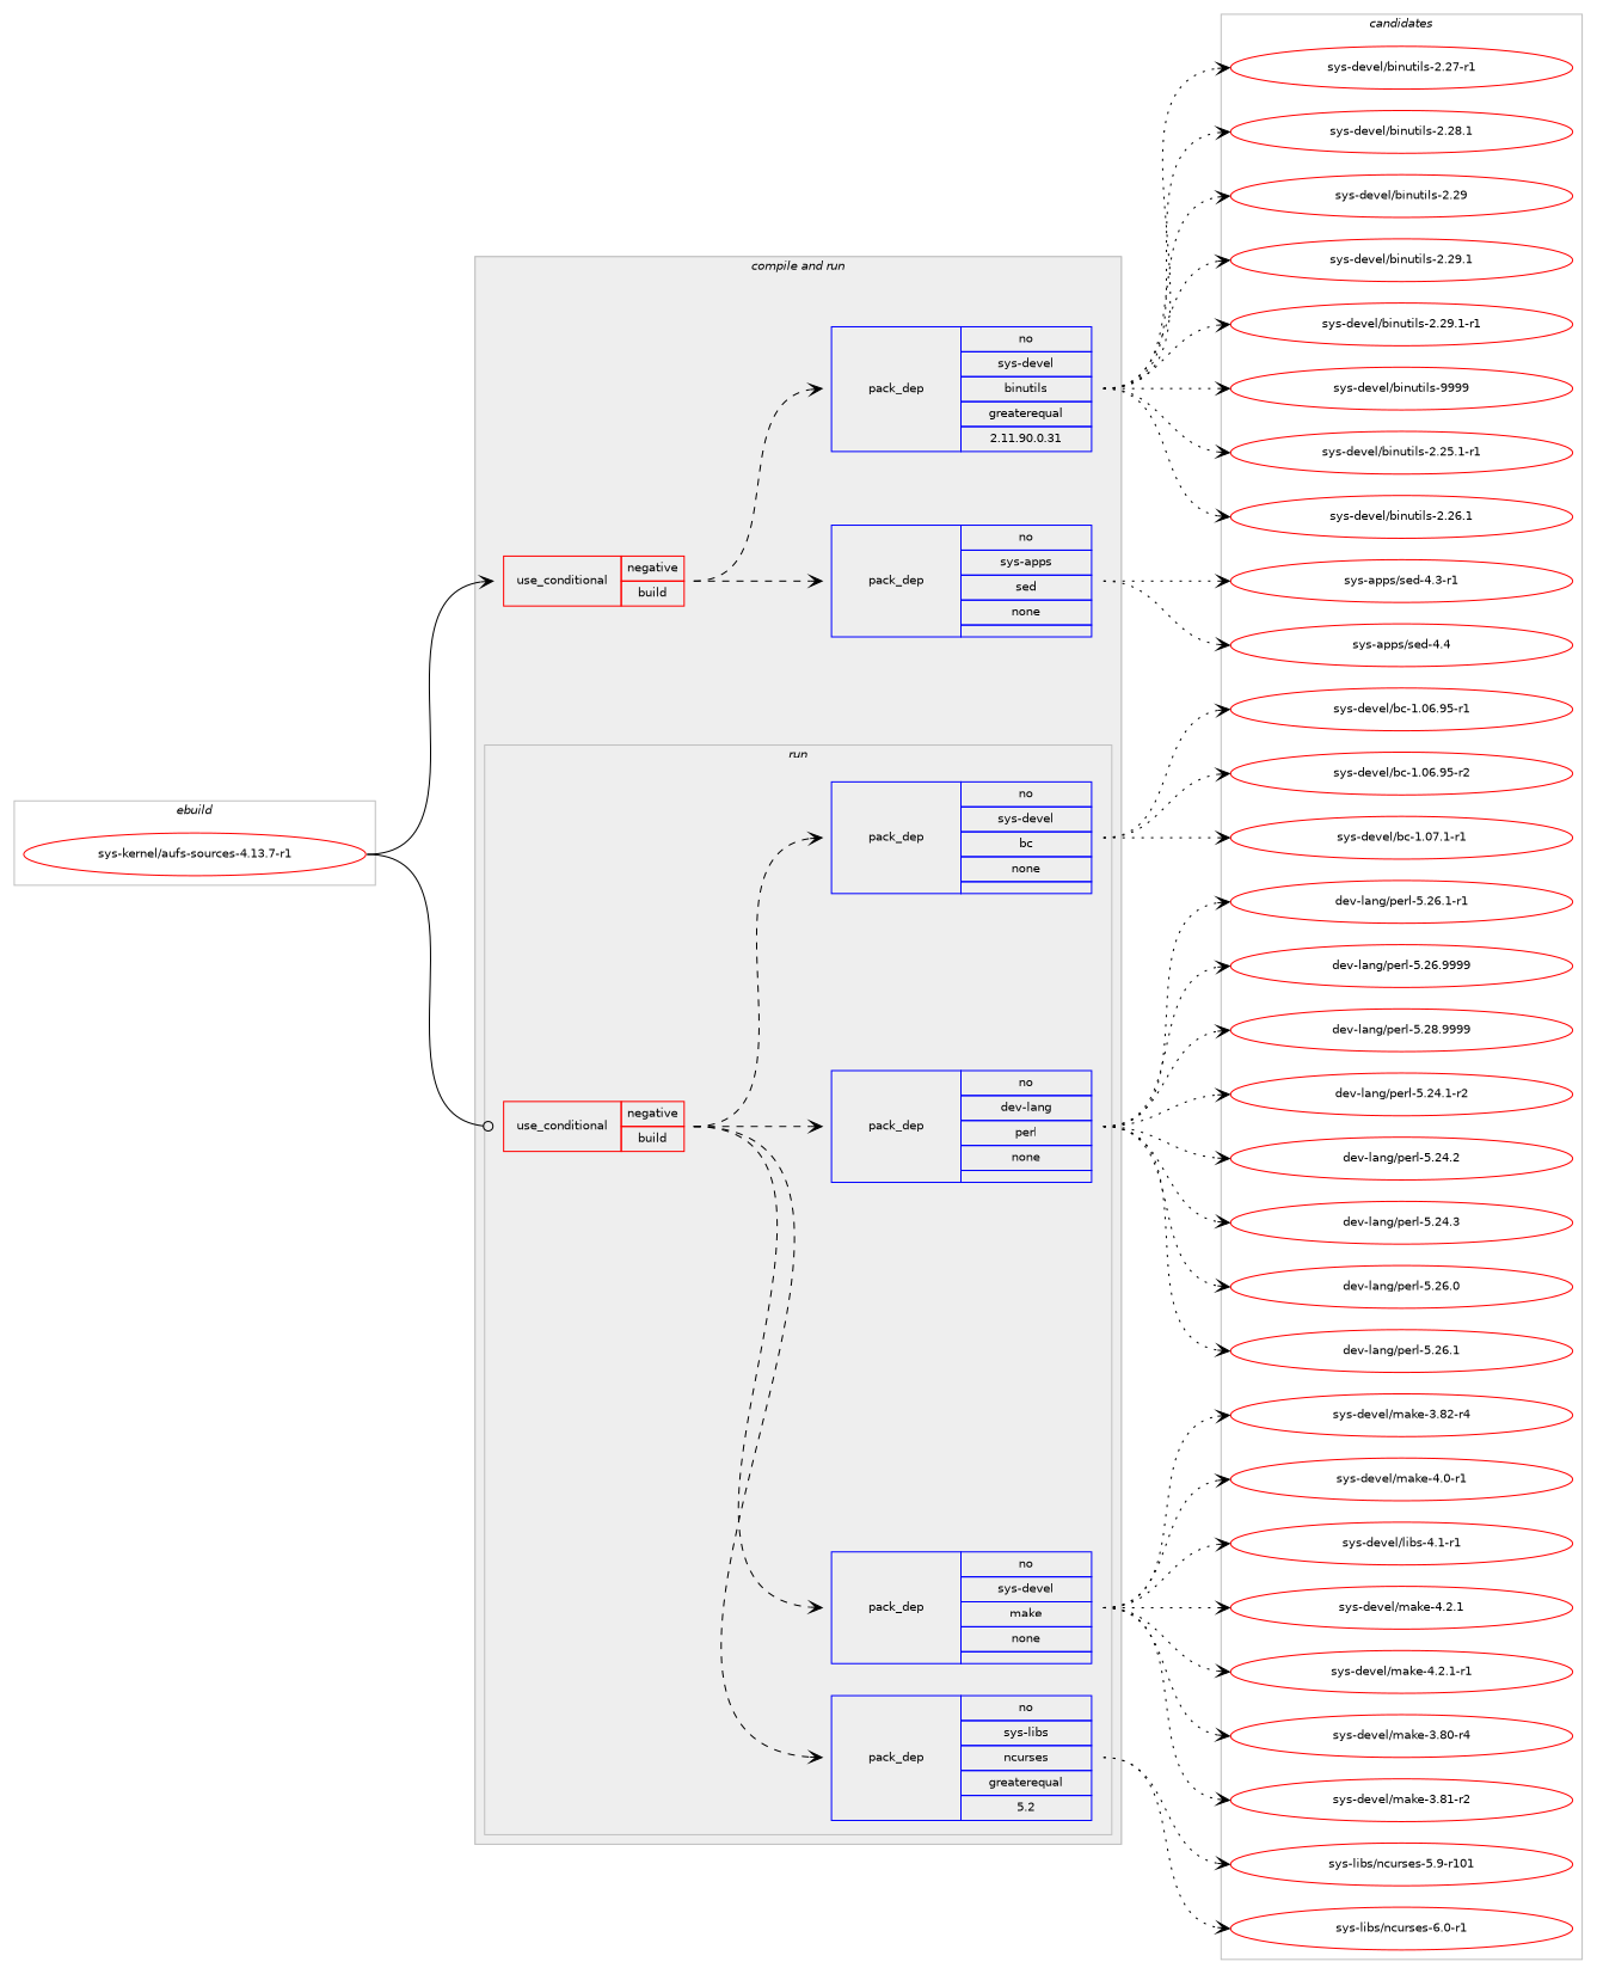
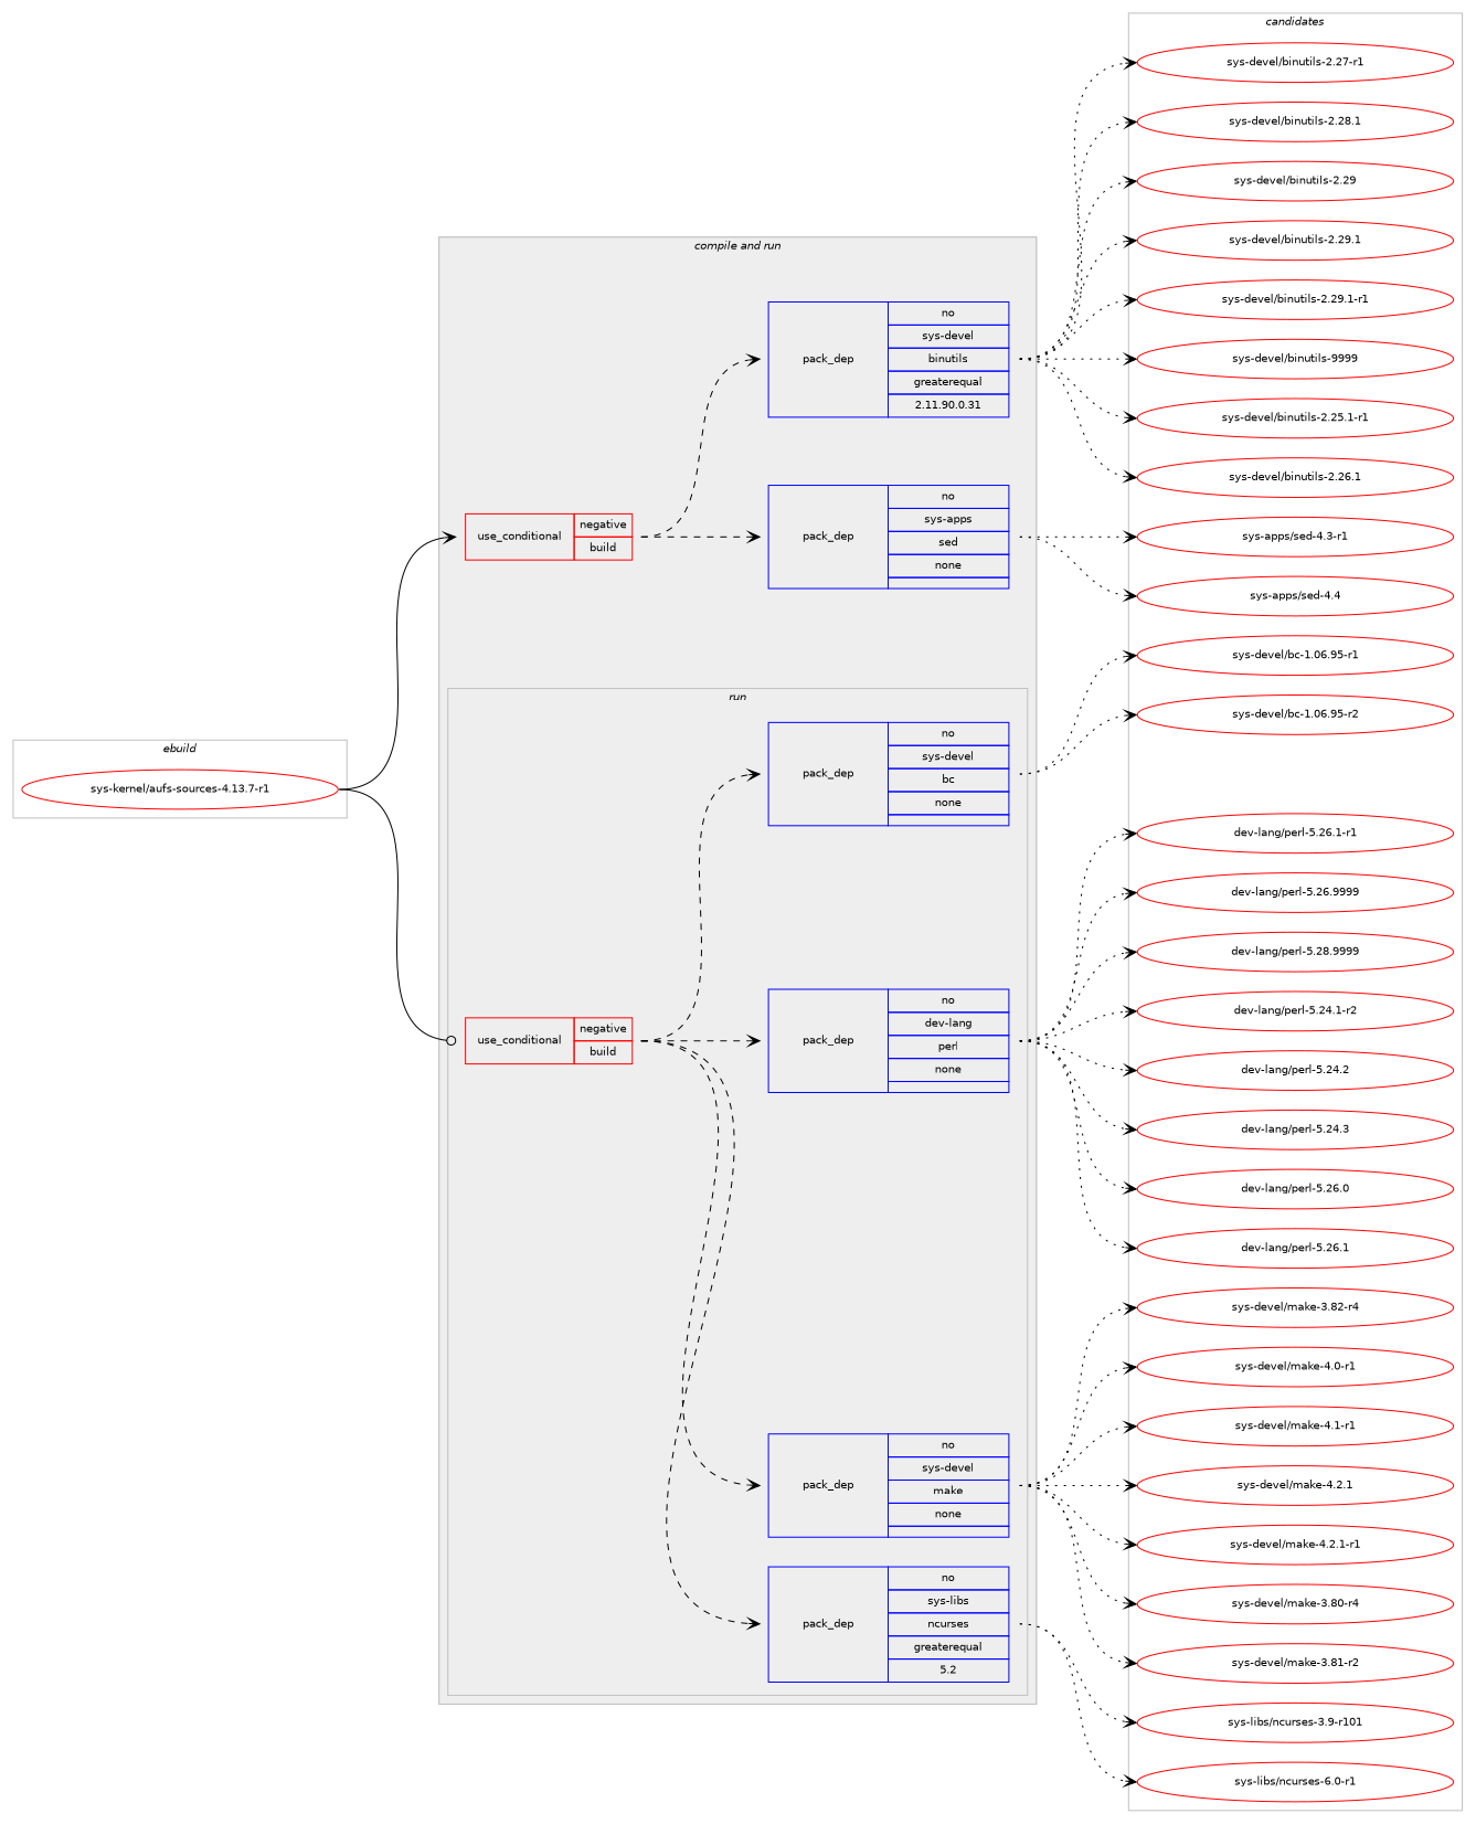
  digraph {
    compound=true
    concentrate=true
    fontname=Helvetica
    fontsize=10
    newrank=true
    rankdir=LR
    ranksep=1.5
    node [color=red fontname=Helvetica fontsize=10]
    edge [arrowhead=vee headport=w style=dotted tailport=e weight=100]
    n1 [label="sys-kernel/aufs-sources-4.13.7-r1" width=4]
    n2 [color=blue label=<<TABLE BORDER="0" CELLBORDER="1" CELLSPACING="0" CELLPADDING="4" WIDTH="220"><TR><TD ROWSPAN="6" CELLPADDING="30">pack_dep</TD></TR><TR><TD WIDTH="110">no</TD></TR><TR><TD>sys-apps</TD></TR><TR><TD>sed</TD></TR><TR><TD>none</TD></TR><TR><TD></TD></TR></TABLE>> shape=none]
    n3 [color=blue label=<<TABLE BORDER="0" CELLBORDER="1" CELLSPACING="0" CELLPADDING="4" WIDTH="220"><TR><TD ROWSPAN="6" CELLPADDING="30">pack_dep</TD></TR><TR><TD WIDTH="110">no</TD></TR><TR><TD>sys-devel</TD></TR><TR><TD>binutils</TD></TR><TR><TD>greaterequal</TD></TR><TR><TD>2.11.90.0.31</TD></TR></TABLE>> shape=none]
    n4 [label=<<TABLE BORDER="0" CELLBORDER="1" CELLSPACING="0" CELLPADDING="4"><TR><TD ROWSPAN="3" CELLPADDING="10">use_conditional</TD></TR><TR><TD>negative</TD></TR><TR><TD>build</TD></TR></TABLE>> shape=none]
    n5 [color=blue label=<<TABLE BORDER="0" CELLBORDER="1" CELLSPACING="0" CELLPADDING="4" WIDTH="220"><TR><TD ROWSPAN="6" CELLPADDING="30">pack_dep</TD></TR><TR><TD WIDTH="110">no</TD></TR><TR><TD>sys-libs</TD></TR><TR><TD>ncurses</TD></TR><TR><TD>greaterequal</TD></TR><TR><TD>5.2</TD></TR></TABLE>> shape=none]
    n6 [color=blue label=<<TABLE BORDER="0" CELLBORDER="1" CELLSPACING="0" CELLPADDING="4" WIDTH="220"><TR><TD ROWSPAN="6" CELLPADDING="30">pack_dep</TD></TR><TR><TD WIDTH="110">no</TD></TR><TR><TD>sys-devel</TD></TR><TR><TD>make</TD></TR><TR><TD>none</TD></TR><TR><TD></TD></TR></TABLE>> shape=none]
    n7 [color=blue label=<<TABLE BORDER="0" CELLBORDER="1" CELLSPACING="0" CELLPADDING="4" WIDTH="220"><TR><TD ROWSPAN="6" CELLPADDING="30">pack_dep</TD></TR><TR><TD WIDTH="110">no</TD></TR><TR><TD>dev-lang</TD></TR><TR><TD>perl</TD></TR><TR><TD>none</TD></TR><TR><TD></TD></TR></TABLE>> shape=none]
    n8 [color=blue label=<<TABLE BORDER="0" CELLBORDER="1" CELLSPACING="0" CELLPADDING="4" WIDTH="220"><TR><TD ROWSPAN="6" CELLPADDING="30">pack_dep</TD></TR><TR><TD WIDTH="110">no</TD></TR><TR><TD>sys-devel</TD></TR><TR><TD>bc</TD></TR><TR><TD>none</TD></TR><TR><TD></TD></TR></TABLE>> shape=none]
    n9 [label=<<TABLE BORDER="0" CELLBORDER="1" CELLSPACING="0" CELLPADDING="4"><TR><TD ROWSPAN="3" CELLPADDING="10">use_conditional</TD></TR><TR><TD>negative</TD></TR><TR><TD>build</TD></TR></TABLE>> shape=none]
    n10 [label="sys-apps/sed-4.3-r1" width=4]
    n11 [label="sys-apps/sed-4.4" width=4]
    n12 [label="sys-devel/binutils-2.25.1-r1" width=4]
    n13 [label="sys-devel/binutils-2.26.1" width=4]
    n14 [label="sys-devel/binutils-2.27-r1" width=4]
    n15 [label="sys-devel/binutils-2.28.1" width=4]
    n16 [label="sys-devel/binutils-2.29" width=4]
    n17 [label="sys-devel/binutils-2.29.1" width=4]
    n18 [label="sys-devel/binutils-2.29.1-r1" width=4]
    n19 [label="sys-devel/binutils-9999" width=4]
-   n20 [label="sys-libs/ncurses-5.9-r101" width=4]
+   n20 [label="sys-libs/ncurses-3.9-r101" width=4]
    n21 [label="sys-libs/ncurses-6.0-r1" width=4]
    n22 [label="sys-devel/make-3.80-r4" width=4]
    n23 [label="sys-devel/make-3.81-r2" width=4]
    n24 [label="sys-devel/make-3.82-r4" width=4]
    n25 [label="sys-devel/make-4.0-r1" width=4]
-   n26 [label="sys-devel/libs-4.1-r1" width=4]
+   n26 [label="sys-devel/make-4.1-r1" width=4]
    n27 [label="sys-devel/make-4.2.1" width=4]
    n28 [label="sys-devel/make-4.2.1-r1" width=4]
    n29 [label="dev-lang/perl-5.24.1-r2" width=4]
    n30 [label="dev-lang/perl-5.24.2" width=4]
    n31 [label="dev-lang/perl-5.24.3" width=4]
    n32 [label="dev-lang/perl-5.26.0" width=4]
    n33 [label="dev-lang/perl-5.26.1" width=4]
    n34 [label="dev-lang/perl-5.26.1-r1" width=4]
    n35 [label="dev-lang/perl-5.26.9999" width=4]
    n36 [label="dev-lang/perl-5.28.9999" width=4]
    n37 [label="sys-devel/bc-1.06.95-r1" width=4]
    n38 [label="sys-devel/bc-1.06.95-r2" width=4]
-   n39 [label="sys-devel/bc-1.07.1-r1" width=4]
    subgraph cluster_1 {
      color=gray
      label=<<i>ebuild</i>>
      rank=same
      n1
    }
    subgraph cluster_2 {
      color=gray
      label=<<i>dependencies</i>>
      subgraph cluster_3 {
        color=gray
        fillcolor="#eeeeee"
        label=<<i>compile</i>>
        style=filled
        subgraph sub_4 {
          color=gray
          fillcolor="#eeeeee"
          label=<<i>compile</i>>
          style=filled
          n4
          subgraph sub_5 {
            color=gray
            fillcolor="#eeeeee"
            label=<<i>compile</i>>
            style=filled
            n2
          }
          subgraph sub_6 {
            color=gray
            fillcolor="#eeeeee"
            label=<<i>compile</i>>
            style=filled
            n3
          }
        }
      }
      subgraph cluster_7 {
        color=gray
        fillcolor="#eeeeee"
        label=<<i>compile and run</i>>
        style=filled
      }
      subgraph cluster_8 {
        color=gray
        fillcolor="#eeeeee"
        label=<<i>run</i>>
        style=filled
        subgraph sub_9 {
          color=gray
          fillcolor="#eeeeee"
          label=<<i>run</i>>
          style=filled
          n9
          subgraph sub_10 {
            color=gray
            fillcolor="#eeeeee"
            label=<<i>run</i>>
            style=filled
            n5
          }
          subgraph sub_11 {
            color=gray
            fillcolor="#eeeeee"
            label=<<i>run</i>>
            style=filled
            n6
          }
          subgraph sub_12 {
            color=gray
            fillcolor="#eeeeee"
            label=<<i>run</i>>
            style=filled
            n7
          }
          subgraph sub_13 {
            color=gray
            fillcolor="#eeeeee"
            label=<<i>run</i>>
            style=filled
            n8
          }
        }
      }
    }
    subgraph cluster_14 {
      color=gray
      label=<<i>candidates</i>>
      rank=same
      subgraph sub_15 {
        color=black
        label=<<i>candidates</i>>
        nodesep=1
        rank=same
        n10
        n11
      }
      subgraph sub_16 {
        color=black
        label=<<i>candidates</i>>
        nodesep=1
        rank=same
        n12
        n13
        n14
        n15
        n16
        n17
        n18
        n19
      }
      subgraph sub_17 {
        color=black
        label=<<i>candidates</i>>
        nodesep=1
        rank=same
        n20
        n21
      }
      subgraph sub_18 {
        color=black
        label=<<i>candidates</i>>
        nodesep=1
        rank=same
        n22
        n23
        n24
        n25
        n26
        n27
        n28
      }
      subgraph sub_19 {
        color=black
        label=<<i>candidates</i>>
        nodesep=1
        rank=same
        n29
        n30
        n31
        n32
        n33
        n34
        n35
        n36
      }
      subgraph sub_20 {
        color=black
        label=<<i>candidates</i>>
        nodesep=1
        rank=same
        n37
        n38
-       n39
      }
    }
    n1 -> n4 [style=solid weight=20]
    n1 -> n9 [arrowhead=odot style=solid weight=20]
    n2 -> n10
    n2 -> n11
    n3 -> n12
    n3 -> n13
    n3 -> n14
    n3 -> n15
    n3 -> n16
    n3 -> n17
    n3 -> n18
    n3 -> n19
    n4 -> n2 [style=dashed weight=20]
    n4 -> n3 [style=dashed weight=20]
    n5 -> n20
    n5 -> n21
    n6 -> n22
    n6 -> n23
    n6 -> n24
    n6 -> n25
    n6 -> n26
    n6 -> n27
    n6 -> n28
    n7 -> n29
    n7 -> n30
    n7 -> n31
    n7 -> n32
    n7 -> n33
    n7 -> n34
    n7 -> n35
    n7 -> n36
    n8 -> n37
    n8 -> n38
-   n8 -> n39
    n9 -> n5 [style=dashed weight=20]
    n9 -> n6 [style=dashed weight=20]
    n9 -> n7 [style=dashed weight=20]
    n9 -> n8 [style=dashed weight=20]
  }
